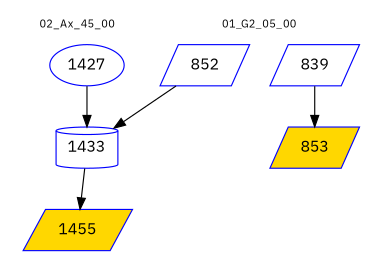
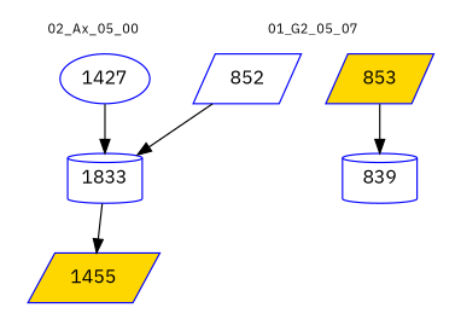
  digraph {
    fontname="IBM Plex Sans"
    node [color=blue fillcolor=white fontname="IBM Plex Sans" shape=parallelogram style=filled]
    edge [color=black fontname="IBM Plex Sans"]
    n1 [label=1427 shape=ellipse]
-   n2 [label=1433 shape=cylinder]
+   n2 [label=1833 shape=cylinder]
    n3 [fillcolor=gold label=1455]
    n4 [label=852]
-   n5 [label=839]
+   n5 [label=839 shape=cylinder]
    n6 [fillcolor=gold label=853]
    subgraph cluster_1 {
      color=white
      fontsize=10
-     label="02_Ax_45_00"
+     label="02_Ax_05_00"
      n1
      n2
      n3
    }
    subgraph cluster_2 {
      color=white
      fontsize=10
-     label="01_G2_05_00"
+     label="01_G2_05_07"
      n4
      n5
      n6
    }
    n1 -> n2
    n2 -> n3
    n4 -> n2
-   n5 -> n6
+   n6 -> n5
  }
